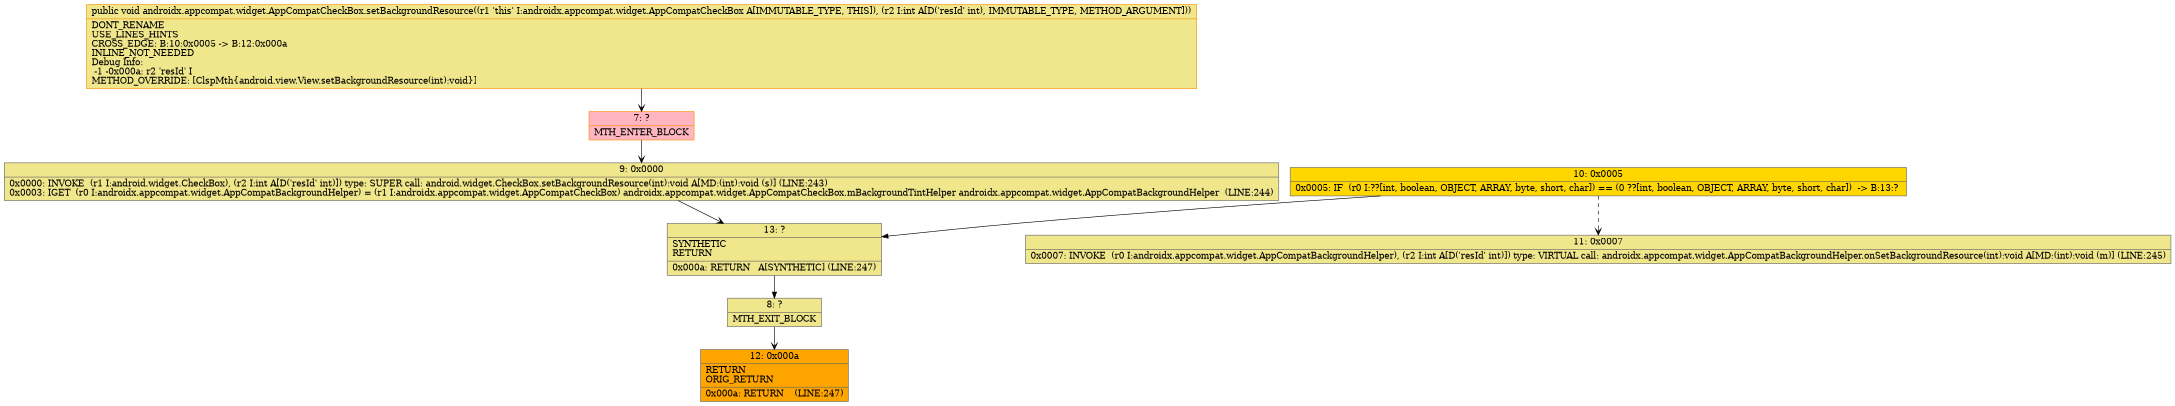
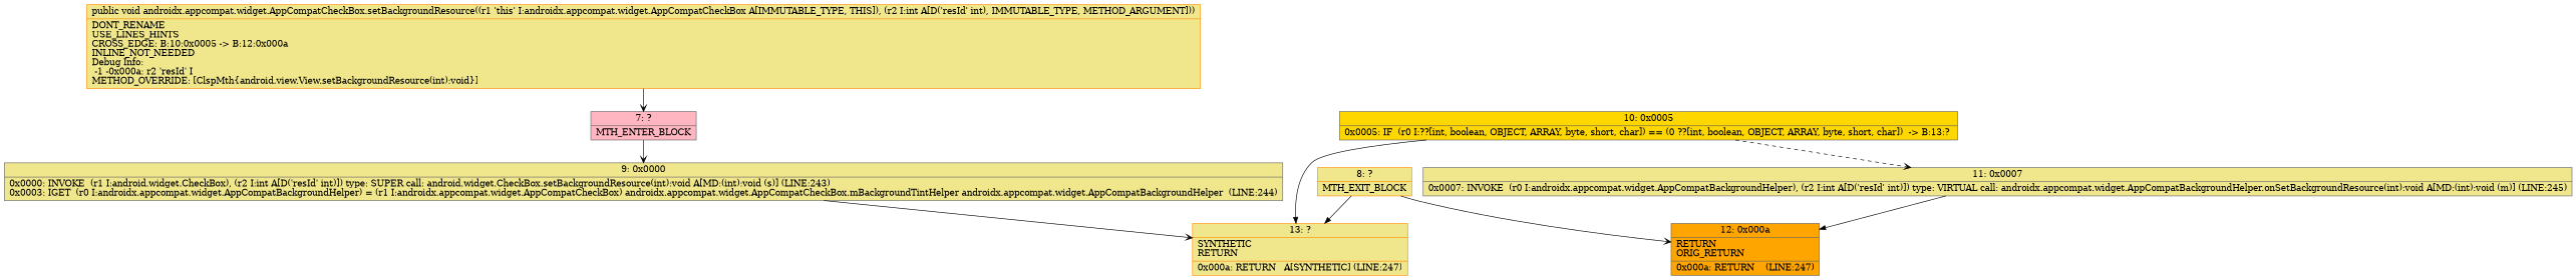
  digraph {
    node [color=gray40 fillcolor=khaki shape=record style=filled]
    edge [arrowhead=vee]
-   n1 [color=darkorange fillcolor=lightpink label="{7\:\ ?|MTH_ENTER_BLOCK\l}"]
+   n1 [fillcolor=lightpink label="{7\:\ ?|MTH_ENTER_BLOCK\l}"]
    n2 [label="{9\:\ 0x0000|0x0000: INVOKE  (r1 I:android.widget.CheckBox), (r2 I:int A[D('resId' int)]) type: SUPER call: android.widget.CheckBox.setBackgroundResource(int):void A[MD:(int):void (s)] (LINE:243)\l0x0003: IGET  (r0 I:androidx.appcompat.widget.AppCompatBackgroundHelper) = (r1 I:androidx.appcompat.widget.AppCompatCheckBox) androidx.appcompat.widget.AppCompatCheckBox.mBackgroundTintHelper androidx.appcompat.widget.AppCompatBackgroundHelper  (LINE:244)\l}"]
-   n3 [label="{13\:\ ?|SYNTHETIC\lRETURN\l|0x000a: RETURN   A[SYNTHETIC] (LINE:247)\l}"]
+   n3 [color=darkorange label="{13\:\ ?|SYNTHETIC\lRETURN\l|0x000a: RETURN   A[SYNTHETIC] (LINE:247)\l}"]
    n4 [fillcolor=gold label="{10\:\ 0x0005|0x0005: IF  (r0 I:??[int, boolean, OBJECT, ARRAY, byte, short, char]) == (0 ??[int, boolean, OBJECT, ARRAY, byte, short, char])  \-\> B:13:? \l}"]
    n5 [label="{11\:\ 0x0007|0x0007: INVOKE  (r0 I:androidx.appcompat.widget.AppCompatBackgroundHelper), (r2 I:int A[D('resId' int)]) type: VIRTUAL call: androidx.appcompat.widget.AppCompatBackgroundHelper.onSetBackgroundResource(int):void A[MD:(int):void (m)] (LINE:245)\l}"]
    n6 [fillcolor=orange label="{12\:\ 0x000a|RETURN\lORIG_RETURN\l|0x000a: RETURN    (LINE:247)\l}"]
-   n7 [label="{8\:\ ?|MTH_EXIT_BLOCK\l}"]
+   n7 [color=darkorange label="{8\:\ ?|MTH_EXIT_BLOCK\l}"]
    n8 [color=darkorange label="{public void androidx.appcompat.widget.AppCompatCheckBox.setBackgroundResource((r1 'this' I:androidx.appcompat.widget.AppCompatCheckBox A[IMMUTABLE_TYPE, THIS]), (r2 I:int A[D('resId' int), IMMUTABLE_TYPE, METHOD_ARGUMENT]))  | DONT_RENAME\lUSE_LINES_HINTS\lCROSS_EDGE: B:10:0x0005 \-\> B:12:0x000a\lINLINE_NOT_NEEDED\lDebug Info:\l  \-1 \-0x000a: r2 'resId' I\lMETHOD_OVERRIDE: [ClspMth\{android.view.View.setBackgroundResource(int):void\}]\l}"]
    n1 -> n2
    n2 -> n3
-   n3 -> n7 [arrowhead=normal]
+   n7 -> n3 [arrowhead=normal]
    n4 -> n3 [arrowhead=normal]
    n4 -> n5 [style=dashed]
+   n5 -> n6 [arrowhead=normal]
    n7 -> n6
    n8 -> n1
  }
